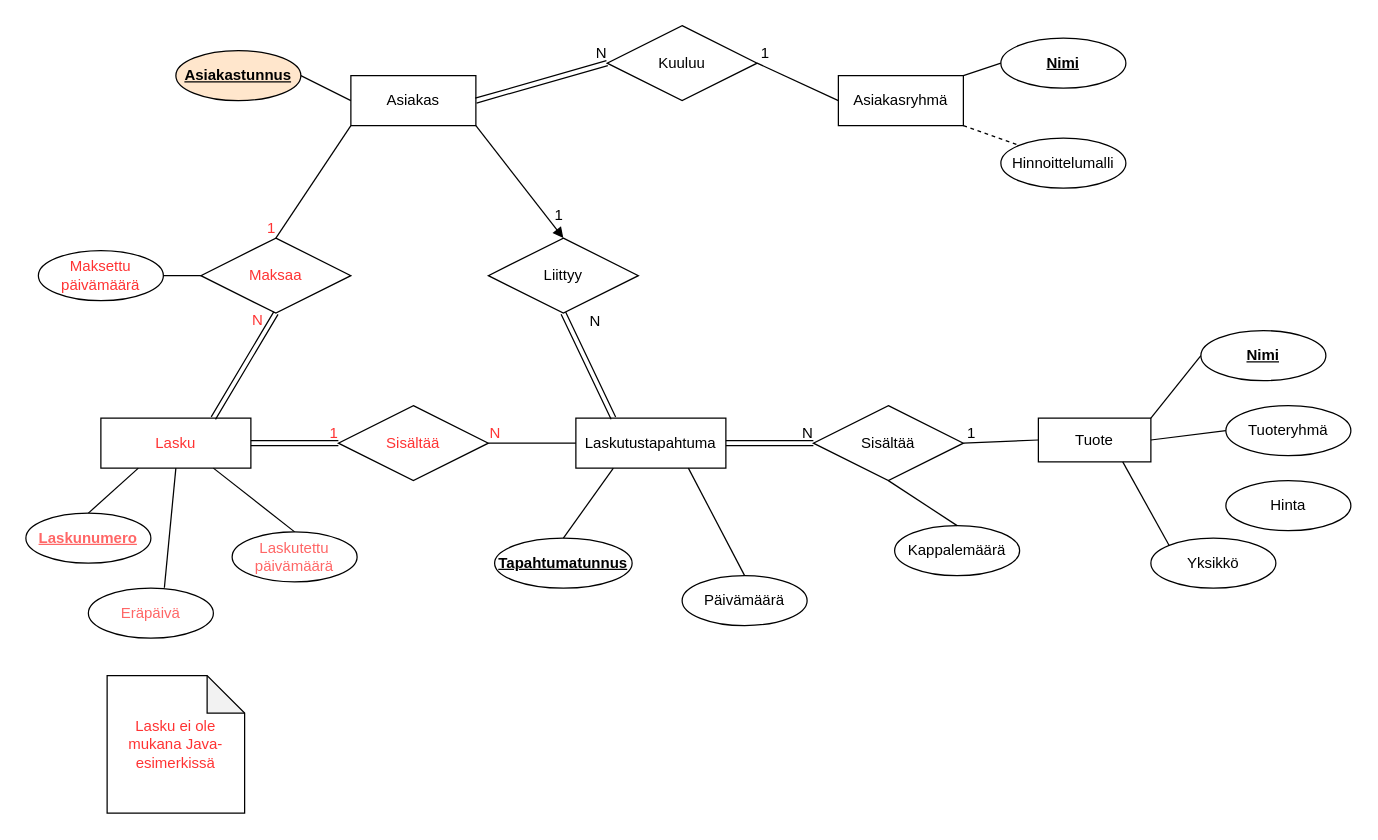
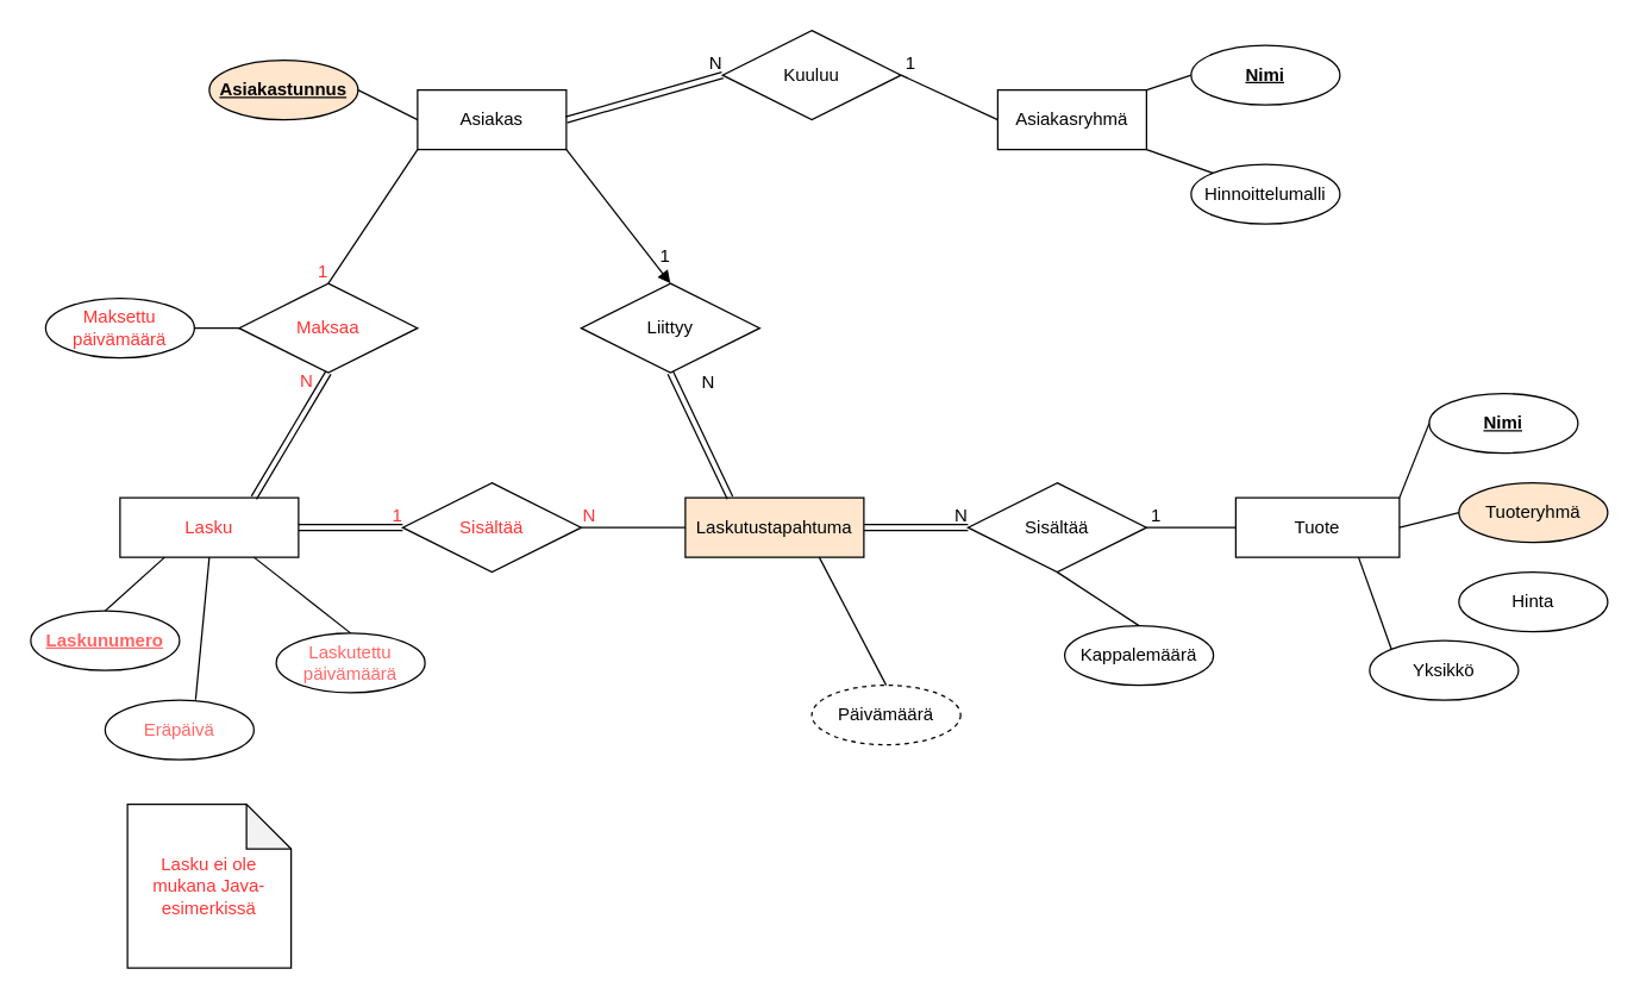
  <mxCell id="0" />
  <mxCell id="1" parent="0" />
  <mxCell id="2" value="Asiakas" style="whiteSpace=wrap;html=1;align=center;" parent="1" vertex="1"><mxGeometry x="280" y="60" width="100" height="40" as="geometry" /></mxCell>
- <mxCell id="3" value="Tuote" style="whiteSpace=wrap;html=1;align=center;" parent="1" vertex="1"><mxGeometry x="830" y="334" width="90" height="35" as="geometry" /></mxCell>
- <mxCell id="4" value="Laskutustapahtuma" style="whiteSpace=wrap;html=1;align=center;" parent="1" vertex="1"><mxGeometry x="460" y="334" width="120" height="40" as="geometry" /></mxCell>
+ <mxCell id="3" value="Tuote" style="whiteSpace=wrap;html=1;align=center;" parent="1" vertex="1"><mxGeometry x="830" y="334" width="110" height="40" as="geometry" /></mxCell>
+ <mxCell id="4" value="Laskutustapahtuma" style="whiteSpace=wrap;html=1;align=center;fillColor=#ffe6cc;" parent="1" vertex="1"><mxGeometry x="460" y="334" width="120" height="40" as="geometry" /></mxCell>
  <mxCell id="5" value="Asiakasryhmä" style="whiteSpace=wrap;html=1;align=center;" parent="1" vertex="1"><mxGeometry x="670" y="60" width="100" height="40" as="geometry" /></mxCell>
  <mxCell id="6" value="Asiakastunnus" style="ellipse;whiteSpace=wrap;html=1;align=center;fontStyle=5;fillColor=#ffe6cc;" parent="1" vertex="1"><mxGeometry x="140" y="40" width="100" height="40" as="geometry" /></mxCell>
  <mxCell id="7" value="Kappalemäärä" style="ellipse;whiteSpace=wrap;html=1;align=center;" parent="1" vertex="1"><mxGeometry x="715" y="420" width="100" height="40" as="geometry" /></mxCell>
  <mxCell id="8" value="Nimi" style="ellipse;whiteSpace=wrap;html=1;align=center;fontStyle=5" parent="1" vertex="1"><mxGeometry x="800" y="30" width="100" height="40" as="geometry" /></mxCell>
  <mxCell id="9" value="Nimi" style="ellipse;whiteSpace=wrap;html=1;align=center;fontStyle=5" parent="1" vertex="1"><mxGeometry x="960" y="264" width="100" height="40" as="geometry" /></mxCell>
  <mxCell id="10" value="Kuuluu" style="shape=rhombus;perimeter=rhombusPerimeter;whiteSpace=wrap;html=1;align=center;" parent="1" vertex="1"><mxGeometry x="485" y="20" width="120" height="60" as="geometry" /></mxCell>
  <mxCell id="11" value="" style="endArrow=none;html=1;rounded=0;entryX=0;entryY=0.5;entryDx=0;entryDy=0;exitX=1;exitY=0.5;exitDx=0;exitDy=0;" parent="1" source="6" target="2" edge="1"><mxGeometry width="50" height="50" relative="1" as="geometry"><mxPoint x="401" y="50" as="sourcePoint" /><mxPoint x="581" y="70" as="targetPoint" /></mxGeometry></mxCell>
  <mxCell id="12" value="" style="shape=link;html=1;rounded=0;exitX=1;exitY=0.5;exitDx=0;exitDy=0;entryX=0;entryY=0.5;entryDx=0;entryDy=0;" parent="1" source="2" target="10" edge="1"><mxGeometry relative="1" as="geometry"><mxPoint x="471" y="90" as="sourcePoint" /><mxPoint x="631" y="90" as="targetPoint" /></mxGeometry></mxCell>
  <mxCell id="13" value="N" style="resizable=0;html=1;align=right;verticalAlign=bottom;" parent="12" connectable="0" vertex="1"><mxGeometry x="1" relative="1" as="geometry" /></mxCell>
  <mxCell id="14" value="" style="endArrow=none;html=1;rounded=0;exitX=0;exitY=0.5;exitDx=0;exitDy=0;entryX=1;entryY=0.5;entryDx=0;entryDy=0;" parent="1" source="5" target="10" edge="1"><mxGeometry relative="1" as="geometry"><mxPoint x="336.29" y="190" as="sourcePoint" /><mxPoint x="496.29" y="190" as="targetPoint" /></mxGeometry></mxCell>
  <mxCell id="15" value="1" style="resizable=0;html=1;align=right;verticalAlign=bottom;" parent="14" connectable="0" vertex="1"><mxGeometry x="1" relative="1" as="geometry"><mxPoint x="10" as="offset" /></mxGeometry></mxCell>
  <mxCell id="16" value="" style="endArrow=none;html=1;rounded=0;entryX=0;entryY=0.5;entryDx=0;entryDy=0;exitX=1;exitY=0;exitDx=0;exitDy=0;" parent="1" source="5" target="8" edge="1"><mxGeometry width="50" height="50" relative="1" as="geometry"><mxPoint x="665.29" y="120" as="sourcePoint" /><mxPoint x="715.29" y="70" as="targetPoint" /></mxGeometry></mxCell>
  <mxCell id="17" value="Hinta" style="ellipse;whiteSpace=wrap;html=1;align=center;" parent="1" vertex="1"><mxGeometry x="980" y="384" width="100" height="40" as="geometry" /></mxCell>
  <mxCell id="18" value="" style="endArrow=none;html=1;rounded=0;entryX=0;entryY=0.5;entryDx=0;entryDy=0;exitX=1;exitY=0;exitDx=0;exitDy=0;" parent="1" source="3" target="9" edge="1"><mxGeometry width="50" height="50" relative="1" as="geometry"><mxPoint x="810" y="490" as="sourcePoint" /><mxPoint x="860" y="440" as="targetPoint" /></mxGeometry></mxCell>
  <mxCell id="19" value="Lasku" style="whiteSpace=wrap;html=1;align=center;fontColor=#FF3333;" parent="1" vertex="1"><mxGeometry x="80" y="334" width="120" height="40" as="geometry" /></mxCell>
  <mxCell id="20" value="Sisältää" style="shape=rhombus;perimeter=rhombusPerimeter;whiteSpace=wrap;html=1;align=center;" parent="1" vertex="1"><mxGeometry x="650" y="324" width="120" height="60" as="geometry" /></mxCell>
  <mxCell id="21" value="" style="endArrow=none;html=1;rounded=0;exitX=0;exitY=0.5;exitDx=0;exitDy=0;entryX=1;entryY=0.5;entryDx=0;entryDy=0;" parent="1" source="3" target="20" edge="1"><mxGeometry relative="1" as="geometry"><mxPoint x="600" y="260" as="sourcePoint" /><mxPoint x="760" y="260" as="targetPoint" /></mxGeometry></mxCell>
  <mxCell id="22" value="1" style="resizable=0;html=1;align=right;verticalAlign=bottom;" parent="21" connectable="0" vertex="1"><mxGeometry x="1" relative="1" as="geometry"><mxPoint x="10" as="offset" /></mxGeometry></mxCell>
  <mxCell id="23" value="" style="shape=link;html=1;rounded=0;exitX=1;exitY=0.5;exitDx=0;exitDy=0;entryX=0;entryY=0.5;entryDx=0;entryDy=0;" parent="1" source="4" target="20" edge="1"><mxGeometry relative="1" as="geometry"><mxPoint x="600" y="260" as="sourcePoint" /><mxPoint x="760" y="260" as="targetPoint" /></mxGeometry></mxCell>
  <mxCell id="24" value="N" style="resizable=0;html=1;align=right;verticalAlign=bottom;" parent="23" connectable="0" vertex="1"><mxGeometry x="1" relative="1" as="geometry" /></mxCell>
  <mxCell id="25" value="" style="endArrow=none;html=1;rounded=0;exitX=0.5;exitY=0;exitDx=0;exitDy=0;entryX=0.5;entryY=1;entryDx=0;entryDy=0;" parent="1" source="7" target="20" edge="1"><mxGeometry width="50" height="50" relative="1" as="geometry"><mxPoint x="590" y="280" as="sourcePoint" /><mxPoint x="640" y="230" as="targetPoint" /></mxGeometry></mxCell>
- <mxCell id="26" value="Päivämäärä" style="ellipse;whiteSpace=wrap;html=1;align=center;fontStyle=0" parent="1" vertex="1"><mxGeometry x="545" y="460" width="100" height="40" as="geometry" /></mxCell>
+ <mxCell id="26" value="Päivämäärä" style="ellipse;whiteSpace=wrap;html=1;align=center;fontStyle=0;dashed=1;" parent="1" vertex="1"><mxGeometry x="545" y="460" width="100" height="40" as="geometry" /></mxCell>
  <mxCell id="27" value="" style="endArrow=none;html=1;rounded=0;entryX=0.75;entryY=1;entryDx=0;entryDy=0;exitX=0.5;exitY=0;exitDx=0;exitDy=0;" parent="1" source="26" target="4" edge="1"><mxGeometry width="50" height="50" relative="1" as="geometry"><mxPoint x="590" y="280" as="sourcePoint" /><mxPoint x="640" y="230" as="targetPoint" /></mxGeometry></mxCell>
  <mxCell id="28" value="Liittyy" style="shape=rhombus;perimeter=rhombusPerimeter;whiteSpace=wrap;html=1;align=center;" parent="1" vertex="1"><mxGeometry x="390" y="190" width="120" height="60" as="geometry" /></mxCell>
  <mxCell id="29" value="" style="shape=link;html=1;rounded=0;exitX=0.25;exitY=0;exitDx=0;exitDy=0;entryX=0.5;entryY=1;entryDx=0;entryDy=0;" parent="1" source="4" target="28" edge="1"><mxGeometry relative="1" as="geometry"><mxPoint x="530" y="260" as="sourcePoint" /><mxPoint x="690" y="260" as="targetPoint" /></mxGeometry></mxCell>
  <mxCell id="30" value="N" style="resizable=0;html=1;align=right;verticalAlign=bottom;" parent="29" connectable="0" vertex="1"><mxGeometry x="1" relative="1" as="geometry"><mxPoint x="30" y="15" as="offset" /></mxGeometry></mxCell>
  <mxCell id="31" value="" style="endArrow=block;html=1;rounded=0;exitX=1;exitY=1;exitDx=0;exitDy=0;entryX=0.5;entryY=0;entryDx=0;entryDy=0;" parent="1" source="2" target="28" edge="1"><mxGeometry relative="1" as="geometry"><mxPoint x="460" y="120" as="sourcePoint" /><mxPoint x="620" y="120" as="targetPoint" /></mxGeometry></mxCell>
  <mxCell id="32" value="1" style="resizable=0;html=1;align=right;verticalAlign=bottom;" parent="31" connectable="0" vertex="1"><mxGeometry x="1" relative="1" as="geometry"><mxPoint y="-10" as="offset" /></mxGeometry></mxCell>
  <mxCell id="33" value="Sisältää" style="shape=rhombus;perimeter=rhombusPerimeter;whiteSpace=wrap;html=1;align=center;fontColor=#FF3333;" parent="1" vertex="1"><mxGeometry x="270" y="324" width="120" height="60" as="geometry" /></mxCell>
  <mxCell id="34" value="Maksaa" style="shape=rhombus;perimeter=rhombusPerimeter;whiteSpace=wrap;html=1;align=center;fontColor=#FF3333;" parent="1" vertex="1"><mxGeometry x="160" y="190" width="120" height="60" as="geometry" /></mxCell>
  <mxCell id="35" value="" style="shape=link;html=1;rounded=0;exitX=0.75;exitY=0;exitDx=0;exitDy=0;entryX=0.5;entryY=1;entryDx=0;entryDy=0;fontColor=#FF3333;" parent="1" source="19" target="34" edge="1"><mxGeometry relative="1" as="geometry"><mxPoint x="210" y="300" as="sourcePoint" /><mxPoint x="370" y="300" as="targetPoint" /></mxGeometry></mxCell>
  <mxCell id="36" value="N" style="resizable=0;html=1;align=right;verticalAlign=bottom;fontColor=#FF3333;" parent="35" connectable="0" vertex="1"><mxGeometry x="1" relative="1" as="geometry"><mxPoint x="-10" y="14" as="offset" /></mxGeometry></mxCell>
  <mxCell id="37" value="" style="endArrow=none;html=1;rounded=0;exitX=0;exitY=1;exitDx=0;exitDy=0;entryX=0.5;entryY=0;entryDx=0;entryDy=0;" parent="1" source="2" target="34" edge="1"><mxGeometry relative="1" as="geometry"><mxPoint x="70" y="169.5" as="sourcePoint" /><mxPoint x="230" y="169.5" as="targetPoint" /></mxGeometry></mxCell>
  <mxCell id="38" value="1" style="resizable=0;html=1;align=right;verticalAlign=bottom;fontColor=#FF3333;" parent="37" connectable="0" vertex="1"><mxGeometry x="1" relative="1" as="geometry"><mxPoint as="offset" /></mxGeometry></mxCell>
  <mxCell id="39" value="" style="endArrow=none;html=1;rounded=0;exitX=0;exitY=0.5;exitDx=0;exitDy=0;entryX=1;entryY=0.5;entryDx=0;entryDy=0;" parent="1" source="4" target="33" edge="1"><mxGeometry relative="1" as="geometry"><mxPoint x="535" y="230" as="sourcePoint" /><mxPoint x="695" y="230" as="targetPoint" /></mxGeometry></mxCell>
  <mxCell id="40" value="N" style="resizable=0;html=1;align=right;verticalAlign=bottom;fontColor=#FF3333;" parent="39" connectable="0" vertex="1"><mxGeometry x="1" relative="1" as="geometry"><mxPoint x="10" as="offset" /></mxGeometry></mxCell>
  <mxCell id="41" value="" style="shape=link;html=1;rounded=0;exitX=1;exitY=0.5;exitDx=0;exitDy=0;entryX=0;entryY=0.5;entryDx=0;entryDy=0;fontColor=#FF3333;" parent="1" source="19" target="33" edge="1"><mxGeometry relative="1" as="geometry"><mxPoint x="180" y="479" as="sourcePoint" /><mxPoint x="340" y="479" as="targetPoint" /></mxGeometry></mxCell>
  <mxCell id="42" value="1" style="resizable=0;html=1;align=right;verticalAlign=bottom;fontColor=#FF3333;" parent="41" connectable="0" vertex="1"><mxGeometry x="1" relative="1" as="geometry"><mxPoint as="offset" /></mxGeometry></mxCell>
  <mxCell id="43" value="Laskutettu&lt;br&gt;päivämäärä" style="ellipse;whiteSpace=wrap;html=1;align=center;fontColor=#FF6666;" parent="1" vertex="1"><mxGeometry x="185" y="425" width="100" height="40" as="geometry" /></mxCell>
  <mxCell id="44" value="Maksettu&lt;br&gt;päivämäärä" style="ellipse;whiteSpace=wrap;html=1;align=center;fontColor=#FF3333;" parent="1" vertex="1"><mxGeometry x="30" y="200" width="100" height="40" as="geometry" /></mxCell>
  <mxCell id="45" value="" style="endArrow=none;html=1;rounded=0;exitX=1;exitY=0.5;exitDx=0;exitDy=0;entryX=0;entryY=0.5;entryDx=0;entryDy=0;fontColor=#FF3333;" parent="1" source="44" target="34" edge="1"><mxGeometry width="50" height="50" relative="1" as="geometry"><mxPoint x="100" y="170" as="sourcePoint" /><mxPoint x="150" y="120" as="targetPoint" /></mxGeometry></mxCell>
  <mxCell id="46" value="" style="endArrow=none;html=1;rounded=0;exitX=0.5;exitY=0;exitDx=0;exitDy=0;entryX=0.75;entryY=1;entryDx=0;entryDy=0;fontColor=#FF6666;" parent="1" source="43" target="19" edge="1"><mxGeometry width="50" height="50" relative="1" as="geometry"><mxPoint x="270" y="465" as="sourcePoint" /><mxPoint x="320" y="415" as="targetPoint" /></mxGeometry></mxCell>
  <mxCell id="47" value="Yksikkö" style="ellipse;whiteSpace=wrap;html=1;align=center;" parent="1" vertex="1"><mxGeometry x="920" y="430" width="100" height="40" as="geometry" /></mxCell>
  <mxCell id="48" value="" style="endArrow=none;html=1;rounded=0;entryX=0.75;entryY=1;entryDx=0;entryDy=0;exitX=0;exitY=0;exitDx=0;exitDy=0;" parent="1" source="47" target="3" edge="1"><mxGeometry width="50" height="50" relative="1" as="geometry"><mxPoint x="910" y="520" as="sourcePoint" /><mxPoint x="960" y="470" as="targetPoint" /></mxGeometry></mxCell>
- <mxCell id="49" value="Tuoteryhmä" style="ellipse;whiteSpace=wrap;html=1;align=center;" parent="1" vertex="1"><mxGeometry x="980" y="324" width="100" height="40" as="geometry" /></mxCell>
+ <mxCell id="49" value="Tuoteryhmä" style="ellipse;whiteSpace=wrap;html=1;align=center;fillColor=#ffe6cc;" parent="1" vertex="1"><mxGeometry x="980" y="324" width="100" height="40" as="geometry" /></mxCell>
  <mxCell id="50" value="Hinnoittelumalli" style="ellipse;whiteSpace=wrap;html=1;align=center;" parent="1" vertex="1"><mxGeometry x="800" y="110" width="100" height="40" as="geometry" /></mxCell>
  <mxCell id="51" value="" style="endArrow=none;html=1;rounded=0;entryX=0;entryY=0.5;entryDx=0;entryDy=0;exitX=1;exitY=0.5;exitDx=0;exitDy=0;" parent="1" source="3" target="49" edge="1"><mxGeometry width="50" height="50" relative="1" as="geometry"><mxPoint x="910" y="280" as="sourcePoint" /><mxPoint x="960" y="230" as="targetPoint" /></mxGeometry></mxCell>
- <mxCell id="52" value="" style="endArrow=none;html=1;rounded=0;entryX=0;entryY=0;entryDx=0;entryDy=0;exitX=1;exitY=1;exitDx=0;exitDy=0;dashed=1;" parent="1" source="5" target="50" edge="1"><mxGeometry width="50" height="50" relative="1" as="geometry"><mxPoint x="690" y="210" as="sourcePoint" /><mxPoint x="740" y="160" as="targetPoint" /></mxGeometry></mxCell>
+ <mxCell id="52" value="" style="endArrow=none;html=1;rounded=0;entryX=0;entryY=0;entryDx=0;entryDy=0;exitX=1;exitY=1;exitDx=0;exitDy=0;" parent="1" source="5" target="50" edge="1"><mxGeometry width="50" height="50" relative="1" as="geometry"><mxPoint x="690" y="210" as="sourcePoint" /><mxPoint x="740" y="160" as="targetPoint" /></mxGeometry></mxCell>
  <mxCell id="53" value="Laskunumero" style="ellipse;whiteSpace=wrap;html=1;align=center;fontStyle=5;fontColor=#FF6666;" parent="1" vertex="1"><mxGeometry x="20" y="410" width="100" height="40" as="geometry" /></mxCell>
  <mxCell id="54" value="" style="endArrow=none;html=1;rounded=0;entryX=0.25;entryY=1;entryDx=0;entryDy=0;exitX=0.5;exitY=0;exitDx=0;exitDy=0;fontColor=#FF6666;" parent="1" source="53" target="19" edge="1"><mxGeometry width="50" height="50" relative="1" as="geometry"><mxPoint x="40" y="570" as="sourcePoint" /><mxPoint x="90" y="520" as="targetPoint" /></mxGeometry></mxCell>
- <mxCell id="55" value="Tapahtumatunnus" style="ellipse;whiteSpace=wrap;html=1;align=center;fontStyle=5" parent="1" vertex="1"><mxGeometry x="395" y="430" width="110" height="40" as="geometry" /></mxCell>
- <mxCell id="56" value="" style="endArrow=none;html=1;rounded=0;entryX=0.25;entryY=1;entryDx=0;entryDy=0;exitX=0.5;exitY=0;exitDx=0;exitDy=0;" parent="1" source="55" target="4" edge="1"><mxGeometry width="50" height="50" relative="1" as="geometry"><mxPoint x="310" y="510" as="sourcePoint" /><mxPoint x="360" y="460" as="targetPoint" /></mxGeometry></mxCell>
  <mxCell id="57" value="Eräpäivä" style="ellipse;whiteSpace=wrap;html=1;align=center;fontColor=#FF6666;" parent="1" vertex="1"><mxGeometry x="70" y="470" width="100" height="40" as="geometry" /></mxCell>
  <mxCell id="58" value="" style="endArrow=none;html=1;rounded=0;entryX=0.5;entryY=1;entryDx=0;entryDy=0;exitX=0.608;exitY=-0.008;exitDx=0;exitDy=0;exitPerimeter=0;fontColor=#FF6666;" parent="1" source="57" target="19" edge="1"><mxGeometry width="50" height="50" relative="1" as="geometry"><mxPoint x="100" y="485" as="sourcePoint" /><mxPoint x="150" y="435" as="targetPoint" /></mxGeometry></mxCell>
  <mxCell id="59" value="Lasku ei ole mukana Java-esimerkissä" style="shape=note;whiteSpace=wrap;html=1;backgroundOutline=1;darkOpacity=0.05;fontColor=#FF3333;" vertex="1" parent="1"><mxGeometry x="85" y="540" width="110" height="110" as="geometry" /></mxCell>
